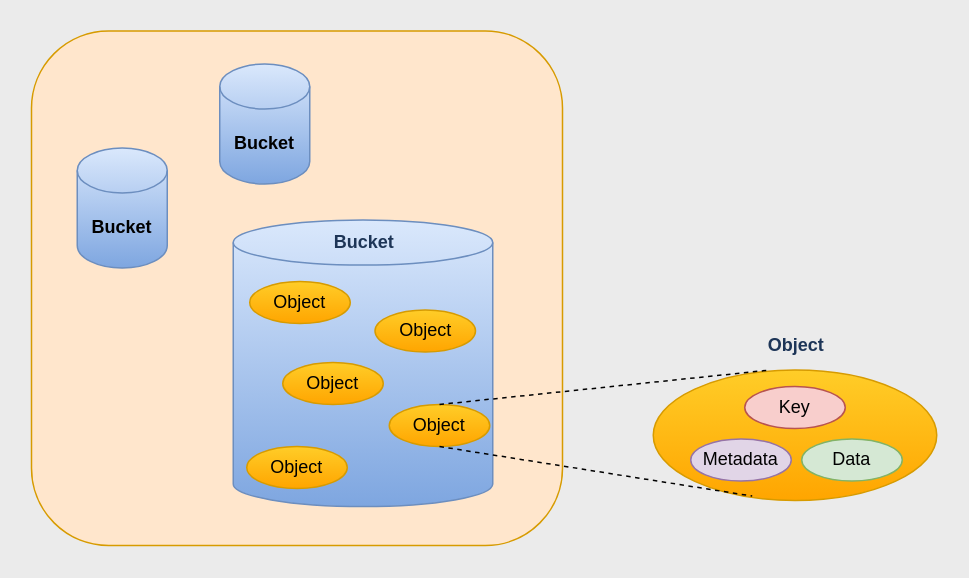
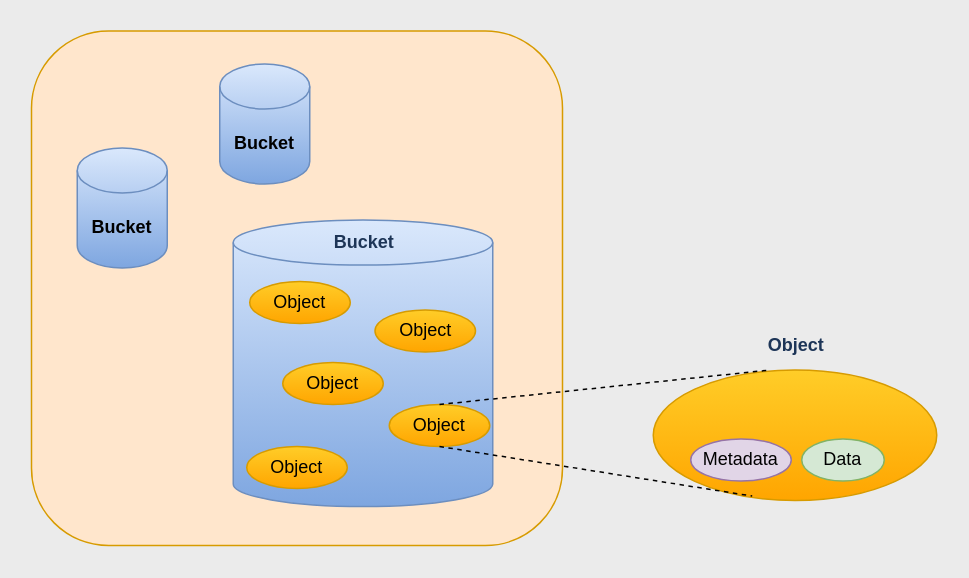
  <mxCell id="0" />
  <mxCell id="1" parent="0" />
  <mxCell id="2" value="" style="ellipse;whiteSpace=wrap;html=1;rounded=0;sketch=0;strokeColor=#d79b00;fillColor=#ffcd28;gradientColor=#ffa500;movable=0;resizable=0;rotatable=0;deletable=0;editable=0;connectable=0;" parent="1" vertex="1"><mxGeometry x="435" y="246" width="189" height="87" as="geometry" /></mxCell>
  <mxCell id="3" value="" style="rounded=1;whiteSpace=wrap;html=1;sketch=0;strokeColor=#d79b00;fillColor=#ffe6cc;movable=0;resizable=0;rotatable=0;deletable=0;editable=0;connectable=0;" parent="1" vertex="1"><mxGeometry x="20.5" y="20" width="354" height="343" as="geometry" /></mxCell>
  <mxCell id="4" value="&lt;b&gt;Bucket&lt;/b&gt;" style="shape=cylinder3;whiteSpace=wrap;html=1;boundedLbl=1;backgroundOutline=1;size=15;rounded=0;sketch=0;fillColor=#dae8fc;strokeColor=#6c8ebf;gradientColor=#7ea6e0;movable=0;resizable=0;rotatable=0;deletable=0;editable=0;connectable=0;" parent="1" vertex="1"><mxGeometry x="51" y="98" width="60" height="80" as="geometry" /></mxCell>
  <mxCell id="5" value="&lt;b&gt;Bucket&lt;/b&gt;" style="shape=cylinder3;whiteSpace=wrap;html=1;boundedLbl=1;backgroundOutline=1;size=15;rounded=0;sketch=0;fillColor=#dae8fc;strokeColor=#6c8ebf;gradientColor=#7ea6e0;movable=0;resizable=0;rotatable=0;deletable=0;editable=0;connectable=0;" parent="1" vertex="1"><mxGeometry x="146" y="42" width="60" height="80" as="geometry" /></mxCell>
  <mxCell id="6" value="" style="shape=cylinder3;whiteSpace=wrap;html=1;boundedLbl=1;backgroundOutline=1;size=15;rounded=0;sketch=0;fillColor=#dae8fc;strokeColor=#6c8ebf;gradientColor=#7ea6e0;movable=0;resizable=0;rotatable=0;deletable=0;editable=0;connectable=0;" parent="1" vertex="1"><mxGeometry x="155" y="146" width="173" height="191" as="geometry" /></mxCell>
  <mxCell id="7" value="&lt;b&gt;Bucket&lt;/b&gt;" style="text;html=1;align=center;verticalAlign=middle;resizable=0;points=[];autosize=1;strokeColor=none;fillColor=none;fontColor=#1D3557;movable=0;rotatable=0;deletable=0;editable=0;connectable=0;" parent="1" vertex="1"><mxGeometry x="216.5" y="152" width="50" height="18" as="geometry" /></mxCell>
  <mxCell id="8" value="Object" style="ellipse;whiteSpace=wrap;html=1;rounded=0;sketch=0;strokeColor=#d79b00;fillColor=#ffcd28;gradientColor=#ffa500;movable=0;resizable=0;rotatable=0;deletable=0;editable=0;connectable=0;" parent="1" vertex="1"><mxGeometry x="166" y="187" width="67" height="28" as="geometry" /></mxCell>
  <mxCell id="9" value="Object" style="ellipse;whiteSpace=wrap;html=1;rounded=0;sketch=0;strokeColor=#d79b00;fillColor=#ffcd28;gradientColor=#ffa500;movable=0;resizable=0;rotatable=0;deletable=0;editable=0;connectable=0;" parent="1" vertex="1"><mxGeometry x="249.5" y="206" width="67" height="28" as="geometry" /></mxCell>
- <mxCell id="10" value="Key" style="ellipse;whiteSpace=wrap;html=1;rounded=0;sketch=0;strokeColor=#b85450;fillColor=#f8cecc;movable=0;resizable=0;rotatable=0;deletable=0;editable=0;connectable=0;" parent="1" vertex="1"><mxGeometry x="496" y="257" width="67" height="28" as="geometry" /></mxCell>
  <mxCell id="11" value="Metadata" style="ellipse;whiteSpace=wrap;html=1;rounded=0;sketch=0;strokeColor=#9673a6;fillColor=#e1d5e7;movable=0;resizable=0;rotatable=0;deletable=0;editable=0;connectable=0;" parent="1" vertex="1"><mxGeometry x="460" y="292" width="67" height="28" as="geometry" /></mxCell>
- <mxCell id="12" value="Data" style="ellipse;whiteSpace=wrap;html=1;rounded=0;sketch=0;strokeColor=#82b366;fillColor=#d5e8d4;movable=0;resizable=0;rotatable=0;deletable=0;editable=0;connectable=0;" parent="1" vertex="1"><mxGeometry x="534" y="292" width="67" height="28" as="geometry" /></mxCell>
+ <mxCell id="12" value="Data" style="ellipse;whiteSpace=wrap;html=1;rounded=0;sketch=0;strokeColor=#82b366;fillColor=#d5e8d4;movable=0;resizable=0;rotatable=0;deletable=0;editable=0;connectable=0;" parent="1" vertex="1"><mxGeometry x="534" y="292" width="55" height="28" as="geometry" /></mxCell>
  <mxCell id="13" value="Object" style="ellipse;whiteSpace=wrap;html=1;rounded=0;sketch=0;strokeColor=#d79b00;fillColor=#ffcd28;gradientColor=#ffa500;movable=0;resizable=0;rotatable=0;deletable=0;editable=0;connectable=0;" parent="1" vertex="1"><mxGeometry x="188" y="241" width="67" height="28" as="geometry" /></mxCell>
  <mxCell id="14" value="Object" style="ellipse;whiteSpace=wrap;html=1;rounded=0;sketch=0;strokeColor=#d79b00;fillColor=#ffcd28;gradientColor=#ffa500;movable=0;resizable=0;rotatable=0;deletable=0;editable=0;connectable=0;" parent="1" vertex="1"><mxGeometry x="259" y="269" width="67" height="28" as="geometry" /></mxCell>
  <mxCell id="15" value="Object" style="ellipse;whiteSpace=wrap;html=1;rounded=0;sketch=0;strokeColor=#d79b00;fillColor=#ffcd28;gradientColor=#ffa500;movable=0;resizable=0;rotatable=0;deletable=0;editable=0;connectable=0;" parent="1" vertex="1"><mxGeometry x="164" y="297" width="67" height="28" as="geometry" /></mxCell>
  <mxCell id="16" value="" style="endArrow=none;html=1;rounded=0;sourcePerimeterSpacing=0;strokeColor=#000000;sketch=0;fontColor=#1D3557;fillColor=#A8DADC;curved=0;exitX=0.5;exitY=0;exitDx=0;exitDy=0;entryX=0.413;entryY=0;entryDx=0;entryDy=0;entryPerimeter=0;dashed=1;movable=0;resizable=0;rotatable=0;deletable=0;editable=0;connectable=0;" parent="1" source="14" target="2" edge="1"><mxGeometry width="50" height="50" relative="1" as="geometry"><mxPoint x="424" y="149" as="sourcePoint" /><mxPoint x="474" y="99" as="targetPoint" /></mxGeometry></mxCell>
  <mxCell id="17" value="" style="endArrow=none;html=1;rounded=0;sourcePerimeterSpacing=0;strokeColor=#000000;sketch=0;fontColor=#1D3557;fillColor=#A8DADC;curved=0;exitX=0.5;exitY=1;exitDx=0;exitDy=0;entryX=0.349;entryY=0.966;entryDx=0;entryDy=0;entryPerimeter=0;dashed=1;movable=0;resizable=0;rotatable=0;deletable=0;editable=0;connectable=0;" parent="1" source="14" target="2" edge="1"><mxGeometry width="50" height="50" relative="1" as="geometry"><mxPoint x="302.5" y="279" as="sourcePoint" /><mxPoint x="523.057" y="256" as="targetPoint" /></mxGeometry></mxCell>
  <mxCell id="18" value="Object" style="text;html=1;align=center;verticalAlign=middle;resizable=0;points=[];autosize=1;strokeColor=none;fillColor=none;fontColor=#1D3557;fontStyle=1;movable=0;rotatable=0;deletable=0;editable=0;connectable=0;" parent="1" vertex="1"><mxGeometry x="506" y="221" width="47" height="18" as="geometry" /></mxCell>
